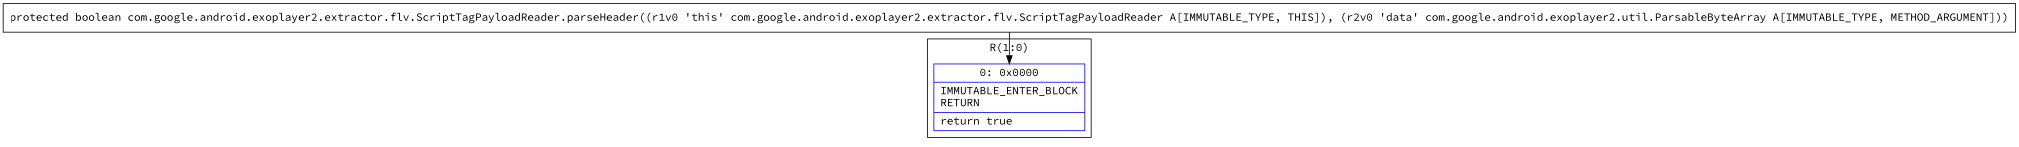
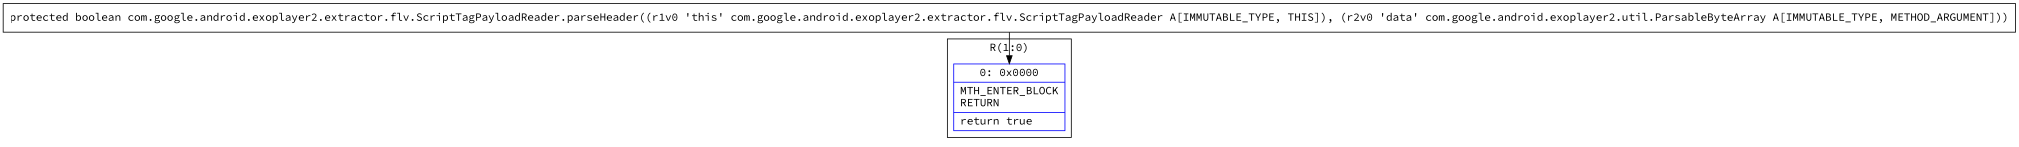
  digraph {
    fontname="Source Code Pro"
    node [shape=record fontname="Source Code Pro"]
-   n1 [color=blue label="{0\:\ 0x0000|IMMUTABLE_ENTER_BLOCK\lRETURN\l|return true\l}"]
+   n1 [color=blue label="{0\:\ 0x0000|MTH_ENTER_BLOCK\lRETURN\l|return true\l}"]
    n2 [label="{protected boolean com.google.android.exoplayer2.extractor.flv.ScriptTagPayloadReader.parseHeader((r1v0 'this' com.google.android.exoplayer2.extractor.flv.ScriptTagPayloadReader A[IMMUTABLE_TYPE, THIS]), (r2v0 'data' com.google.android.exoplayer2.util.ParsableByteArray A[IMMUTABLE_TYPE, METHOD_ARGUMENT])) }"]
    subgraph cluster_1 {
      label="R(1:0)"
      n1
    }
    n2 -> n1 [fontname="Source Code Pro"]
  }
